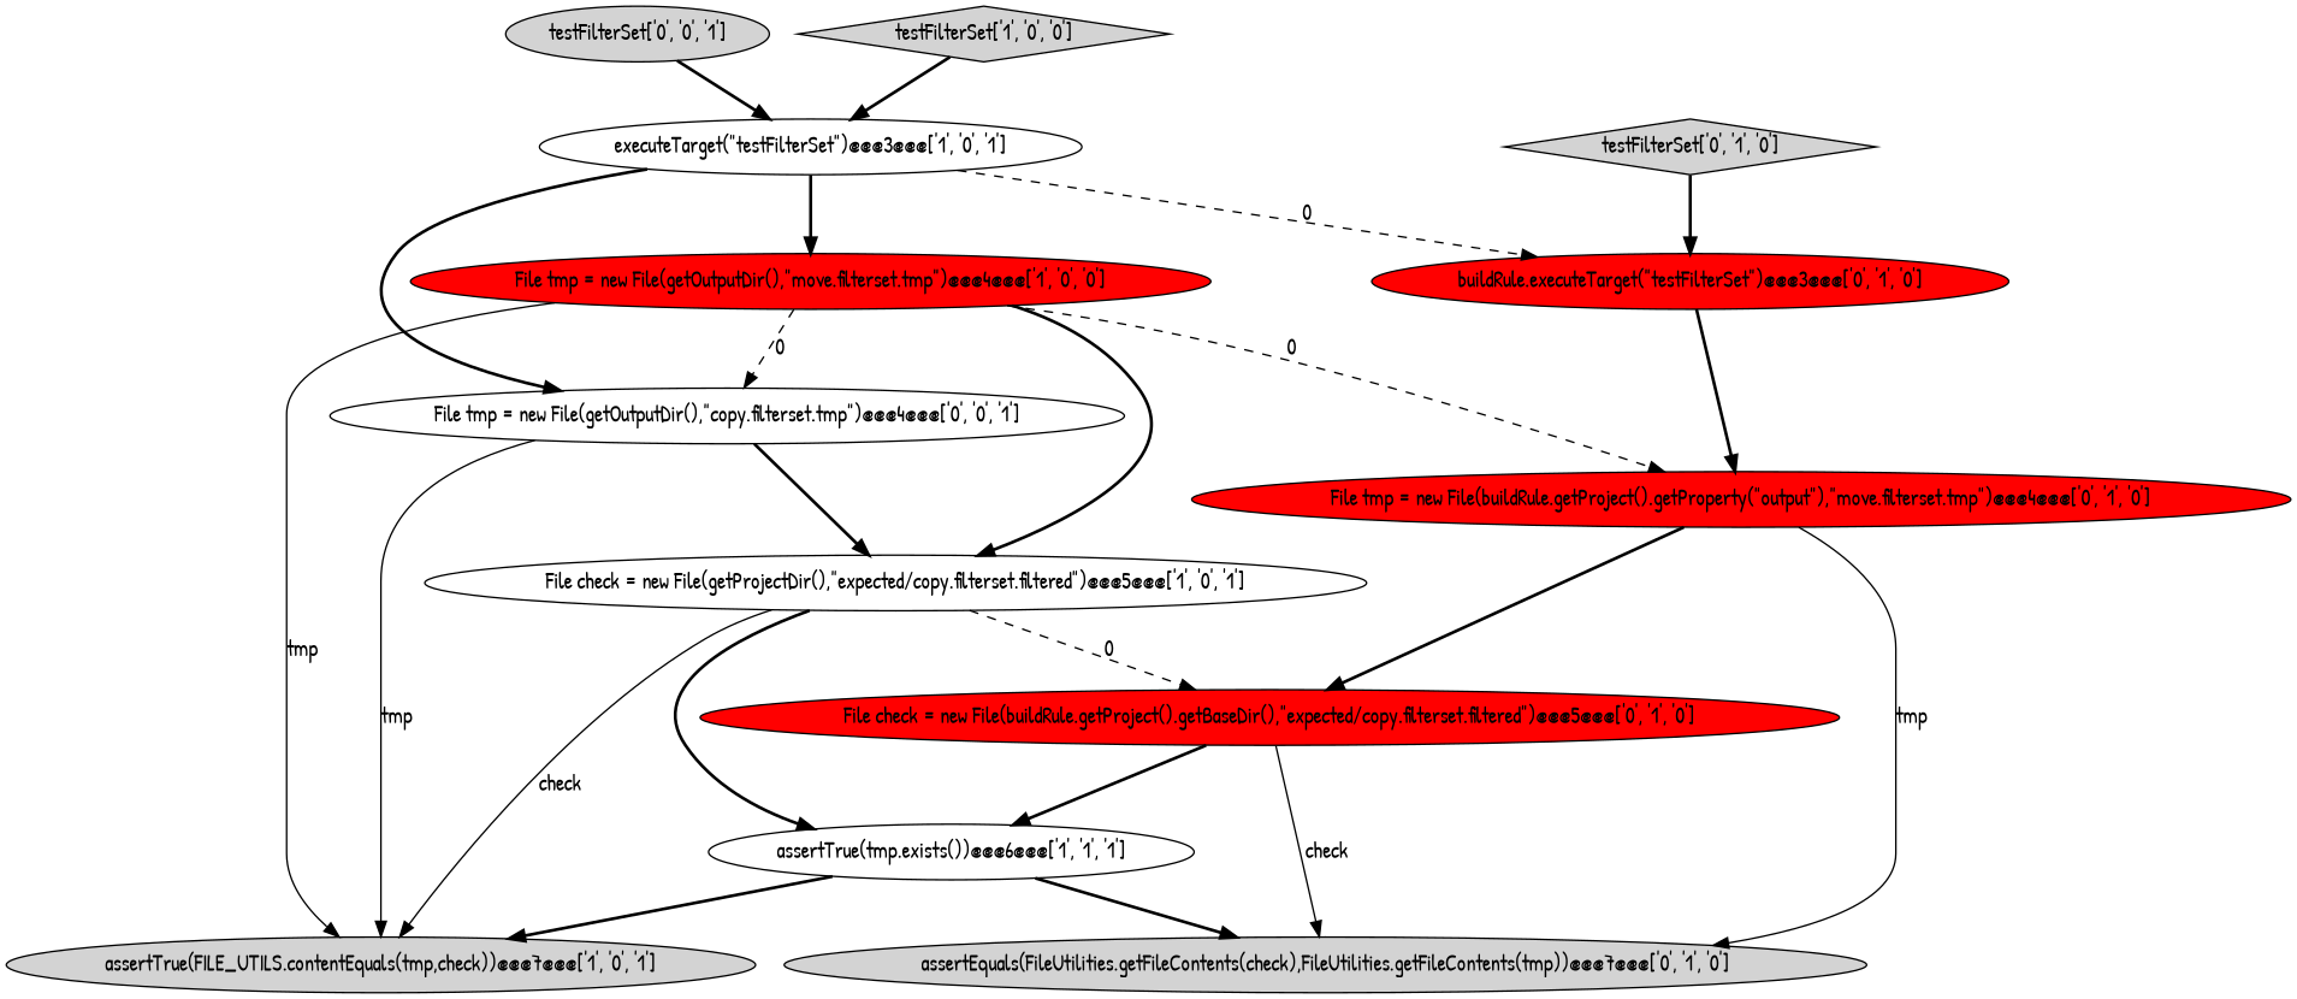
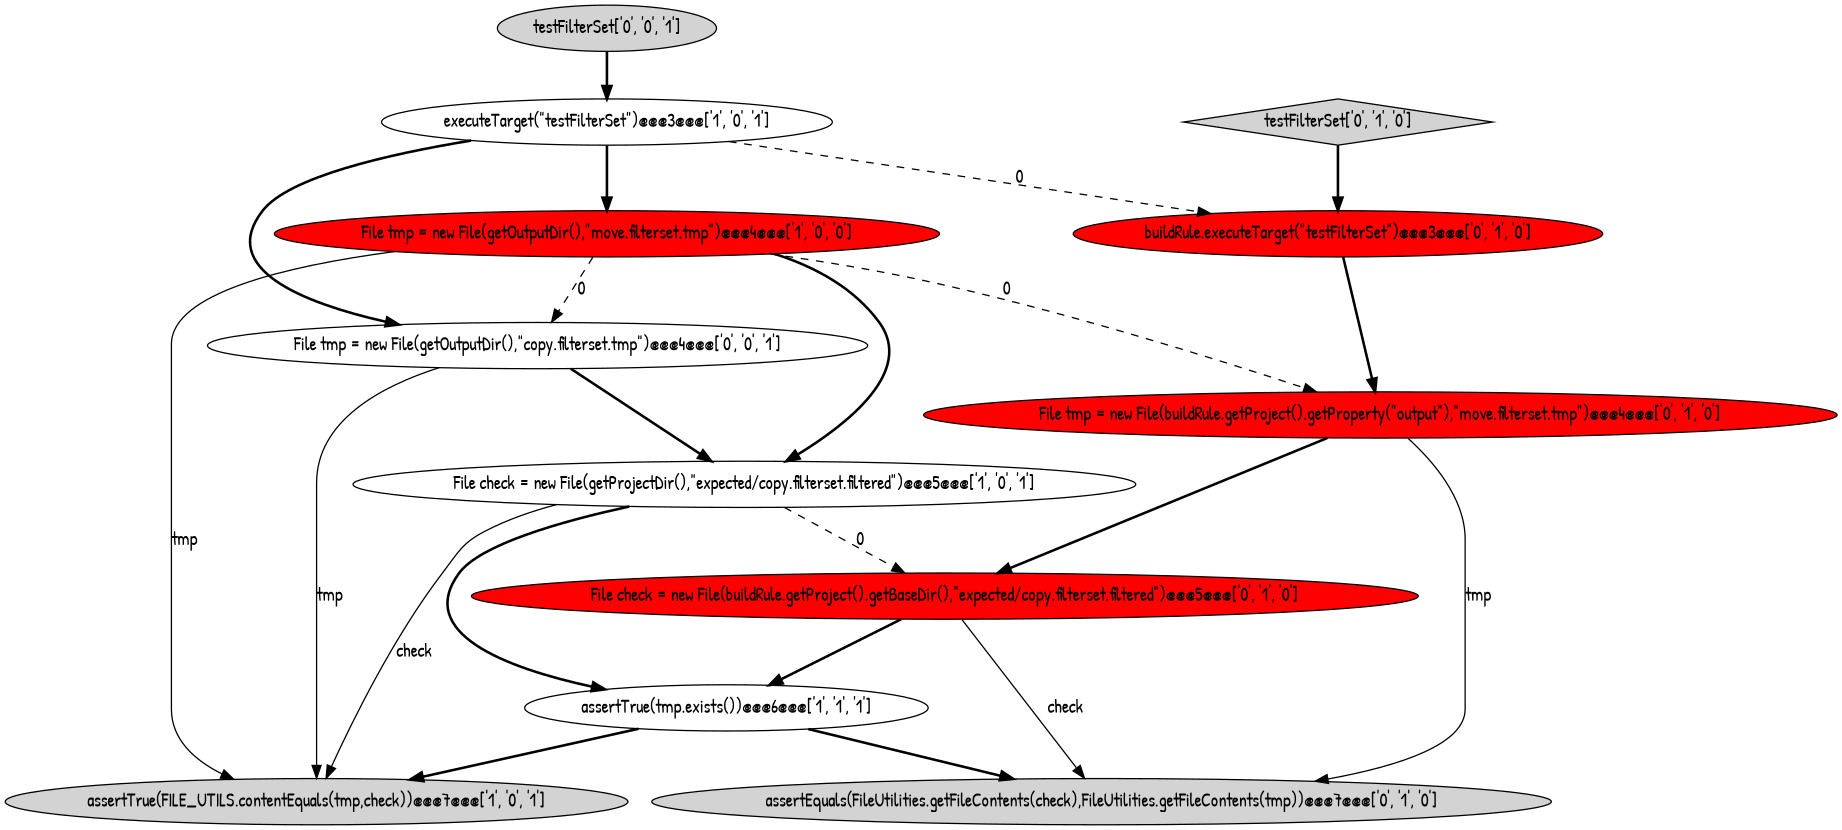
  digraph {
    fontname="Patrick Hand"
    node [fillcolor=lightgray fontname="Patrick Hand" shape=ellipse style=filled]
    edge [fontname="Patrick Hand" style=bold]
    n1 [fillcolor=red label="File check = new File(buildRule.getProject().getBaseDir(),\"expected/copy.filterset.filtered\")@@@5@@@['0', '1', '0']"]
    n2 [label="assertEquals(FileUtilities.getFileContents(check),FileUtilities.getFileContents(tmp))@@@7@@@['0', '1', '0']"]
    n3 [fillcolor=white label="assertTrue(tmp.exists())@@@6@@@['1', '1', '1']"]
    n4 [label="assertTrue(FILE_UTILS.contentEquals(tmp,check))@@@7@@@['1', '0', '1']"]
    n5 [fillcolor=red label="buildRule.executeTarget(\"testFilterSet\")@@@3@@@['0', '1', '0']"]
    n6 [fillcolor=red label="File tmp = new File(buildRule.getProject().getProperty(\"output\"),\"move.filterset.tmp\")@@@4@@@['0', '1', '0']"]
    n7 [label="testFilterSet['0', '0', '1']"]
    n8 [fillcolor=white label="executeTarget(\"testFilterSet\")@@@3@@@['1', '0', '1']"]
    n9 [fillcolor=white label="File tmp = new File(getOutputDir(),\"copy.filterset.tmp\")@@@4@@@['0', '0', '1']"]
    n10 [fillcolor=red label="File tmp = new File(getOutputDir(),\"move.filterset.tmp\")@@@4@@@['1', '0', '0']"]
    n11 [label="testFilterSet['0', '1', '0']" shape=diamond]
    n12 [fillcolor=white label="File check = new File(getProjectDir(),\"expected/copy.filterset.filtered\")@@@5@@@['1', '0', '1']"]
-   n13 [label="testFilterSet['1', '0', '0']" shape=diamond]
    n1 -> n2 [label=check style=solid]
    n1 -> n3
    n3 -> n2
    n3 -> n4
    n5 -> n6
    n6 -> n1
    n6 -> n2 [label=tmp style=solid]
    n7 -> n8
    n8 -> n5 [label=0 style=dashed]
    n8 -> n9
    n8 -> n10
    n9 -> n4 [label=tmp style=solid]
    n9 -> n12
    n10 -> n4 [label=tmp style=solid]
    n10 -> n6 [label=0 style=dashed]
    n10 -> n9 [label=0 style=dashed]
    n10 -> n12
    n11 -> n5
    n12 -> n1 [label=0 style=dashed]
    n12 -> n3
    n12 -> n4 [label=check style=solid]
-   n13 -> n8
  }
